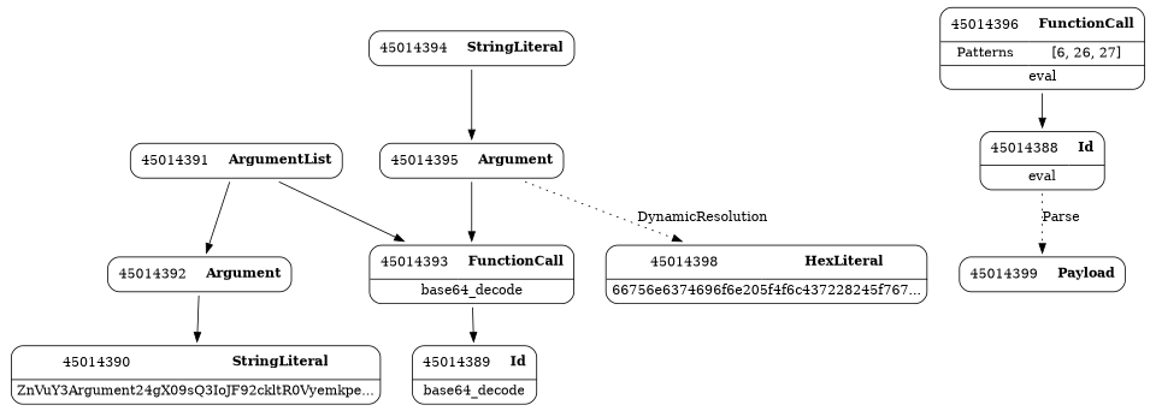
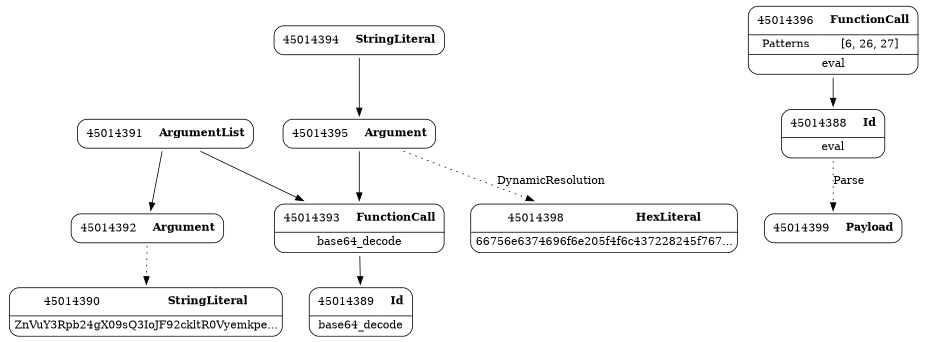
  digraph {
    node [shape=none]
    edge [weight=2]
    n1 [label=<<TABLE border='1' cellspacing='0' cellpadding='10' style='rounded' ><TR><TD border='0'>45014398</TD><TD border='0'><B>HexLiteral</B></TD></TR><HR/><TR><TD border='0' cellpadding='5' colspan='2'>66756e6374696f6e205f4f6c437228245f767...</TD></TR></TABLE>>]
    n2 [label=<<TABLE border='1' cellspacing='0' cellpadding='10' style='rounded' ><TR><TD border='0'>45014399</TD><TD border='0'><B>Payload</B></TD></TR></TABLE>>]
    n3 [label=<<TABLE border='1' cellspacing='0' cellpadding='10' style='rounded' ><TR><TD border='0'>45014396</TD><TD border='0'><B>FunctionCall</B></TD></TR><HR/><TR><TD border='0' cellpadding='5'>Patterns</TD><TD border='0' cellpadding='5'>[6, 26, 27]</TD></TR><HR/><TR><TD border='0' cellpadding='5' colspan='2'>eval</TD></TR></TABLE>>]
    n4 [label=<<TABLE border='1' cellspacing='0' cellpadding='10' style='rounded' ><TR><TD border='0'>45014388</TD><TD border='0'><B>Id</B></TD></TR><HR/><TR><TD border='0' cellpadding='5' colspan='2'>eval</TD></TR></TABLE>>]
    n5 [label=<<TABLE border='1' cellspacing='0' cellpadding='10' style='rounded' ><TR><TD border='0'>45014394</TD><TD border='0'><B>StringLiteral</B></TD></TR></TABLE>>]
    n6 [label=<<TABLE border='1' cellspacing='0' cellpadding='10' style='rounded' ><TR><TD border='0'>45014395</TD><TD border='0'><B>Argument</B></TD></TR></TABLE>>]
    n7 [label=<<TABLE border='1' cellspacing='0' cellpadding='10' style='rounded' ><TR><TD border='0'>45014393</TD><TD border='0'><B>FunctionCall</B></TD></TR><HR/><TR><TD border='0' cellpadding='5' colspan='2'>base64_decode</TD></TR></TABLE>>]
    n8 [label=<<TABLE border='1' cellspacing='0' cellpadding='10' style='rounded' ><TR><TD border='0'>45014389</TD><TD border='0'><B>Id</B></TD></TR><HR/><TR><TD border='0' cellpadding='5' colspan='2'>base64_decode</TD></TR></TABLE>>]
    n9 [label=<<TABLE border='1' cellspacing='0' cellpadding='10' style='rounded' ><TR><TD border='0'>45014391</TD><TD border='0'><B>ArgumentList</B></TD></TR></TABLE>>]
    n10 [label=<<TABLE border='1' cellspacing='0' cellpadding='10' style='rounded' ><TR><TD border='0'>45014392</TD><TD border='0'><B>Argument</B></TD></TR></TABLE>>]
-   n11 [label=<<TABLE border='1' cellspacing='0' cellpadding='10' style='rounded' ><TR><TD border='0'>45014390</TD><TD border='0'><B>StringLiteral</B></TD></TR><HR/><TR><TD border='0' cellpadding='5' colspan='2'>ZnVuY3Argument24gX09sQ3IoJF92ckltR0Vyemkpe...</TD></TR></TABLE>>]
+   n11 [label=<<TABLE border='1' cellspacing='0' cellpadding='10' style='rounded' ><TR><TD border='0'>45014390</TD><TD border='0'><B>StringLiteral</B></TD></TR><HR/><TR><TD border='0' cellpadding='5' colspan='2'>ZnVuY3Rpb24gX09sQ3IoJF92ckltR0Vyemkpe...</TD></TR></TABLE>>]
    n3 -> n4
    n4 -> n2 [label=Parse style=dotted weight=""]
    n5 -> n6
    n6 -> n1 [label=DynamicResolution style=dotted weight=""]
    n6 -> n7
    n7 -> n8
    n9 -> n7
    n9 -> n10
-   n10 -> n11
+   n10 -> n11 [style=dotted]
  }
